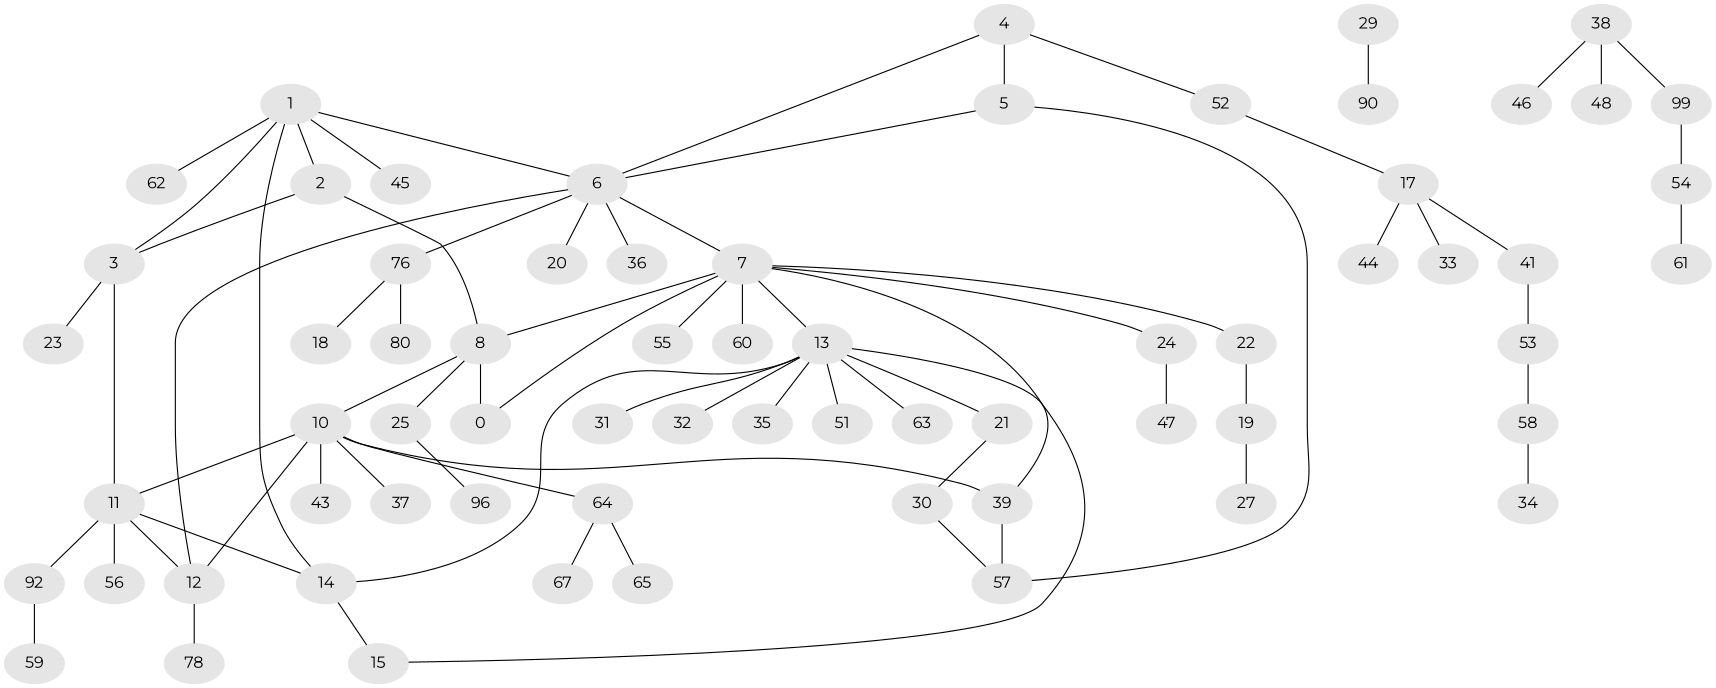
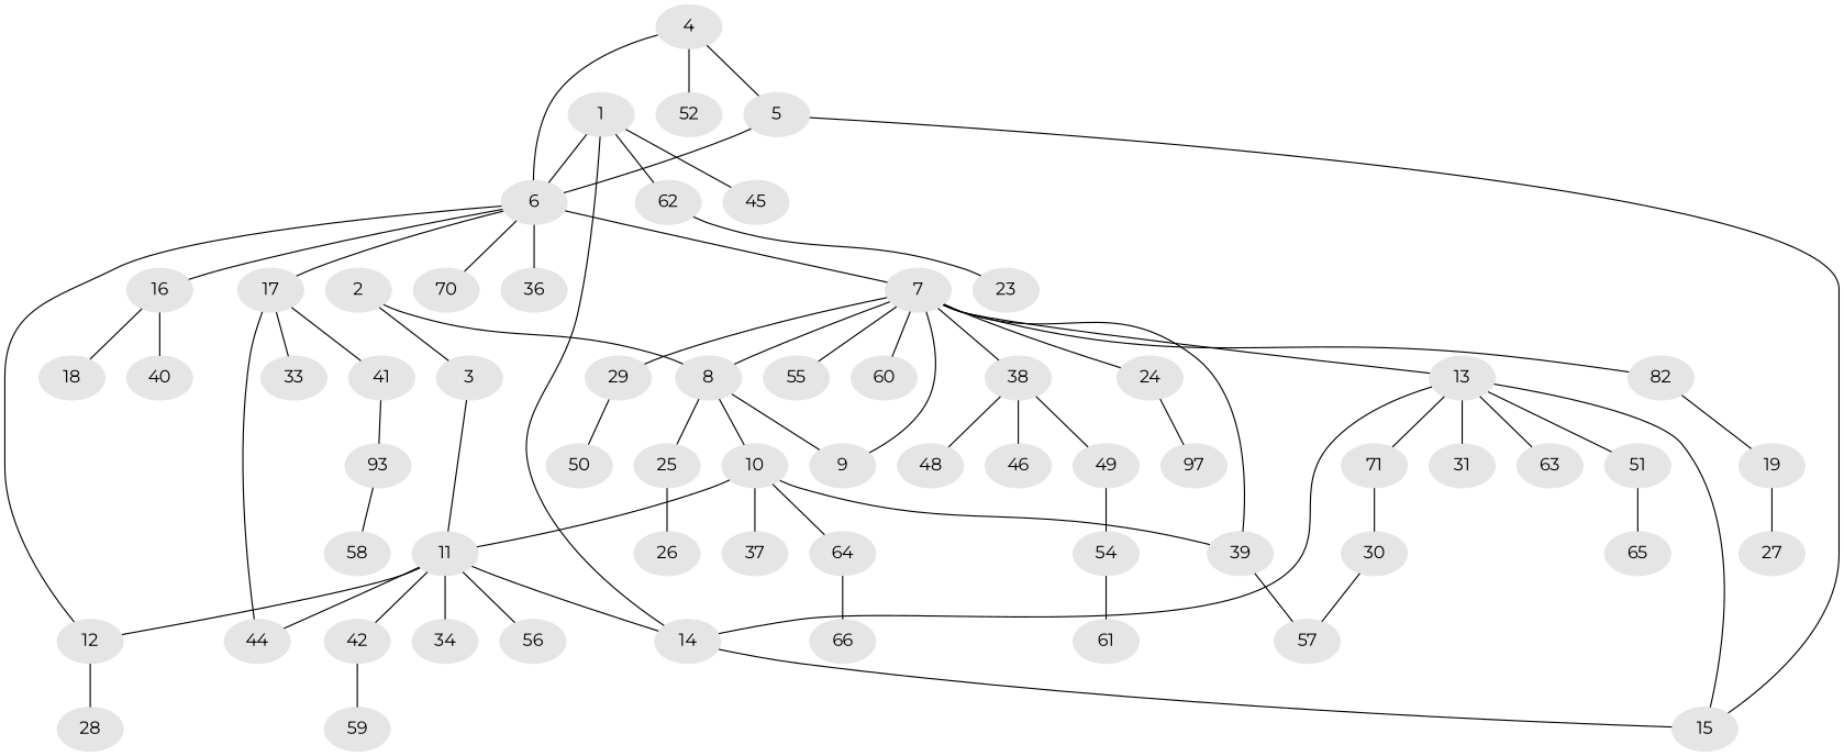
  graph {
    fontname=Montserrat
    node [color=gray90 fontname=Montserrat style=filled]
    edge [fontname=Montserrat]
    1
    2
    3
    6
    14
    45
    62
    8
    11
    23
    7
    12
-   16 [label=76]
+   16
    17
-   20
+   20 [label=70]
    36
    15
-   9 [label=0]
+   9
    10
    25
    34
-   42 [label=92]
+   42
    44
    56
    4
    5
    52
    13
-   22
+   22 [label=82]
    29
    38
    39
    55
    60
    24
-   28 [label=78]
+   28
    18
-   40 [label=80]
+   40
    33
    41
-   21
+   21 [label=71]
    31
-   32
-   35
    51
    63
    19
-   50 [label=90]
+   50
    46
    48
-   49 [label=99]
+   49
    57
    37
-   43
    64
-   26 [label=96]
+   26
    65
-   66 [label=67]
+   66
    59
    27
    30
-   47
-   53
+   47 [label=97]
+   53 [label=93]
    54
    58
    61
-   1 -- 2
-   1 -- 3
    1 -- 6
    1 -- 14
    1 -- 45
    1 -- 62
    2 -- 3
    2 -- 8
    3 -- 11
-   3 -- 23
+   62 -- 23
    6 -- 7
    6 -- 12
    6 -- 16
-   52 -- 17
+   6 -- 17
    6 -- 20
    6 -- 36
    14 -- 15
    8 -- 9
    8 -- 10
    8 -- 25
    11 -- 14
    11 -- 12
-   58 -- 34
+   11 -- 34
    11 -- 42
+   11 -- 44
    11 -- 56
    7 -- 8
    7 -- 9
    7 -- 13
    7 -- 22
+   7 -- 29
+   7 -- 38
    7 -- 39
    7 -- 55
    7 -- 60
    7 -- 24
    12 -- 28
    16 -- 18
    16 -- 40
    17 -- 44
    17 -- 33
    17 -- 41
    10 -- 11
-   10 -- 12
    10 -- 39
    10 -- 37
-   10 -- 43
    10 -- 64
    25 -- 26
    42 -- 59
    4 -- 6
    4 -- 5
    4 -- 52
    5 -- 6
-   5 -- 57
+   5 -- 15
    13 -- 14
    13 -- 15
    13 -- 21
    13 -- 31
-   13 -- 32
-   13 -- 35
    13 -- 51
    13 -- 63
    22 -- 19
    29 -- 50
    38 -- 46
    38 -- 48
    38 -- 49
    39 -- 57
    24 -- 47
    41 -- 53
    21 -- 30
    19 -- 27
    49 -- 54
-   64 -- 65
+   51 -- 65
    64 -- 66
    30 -- 57
    53 -- 58
    54 -- 61
  }
